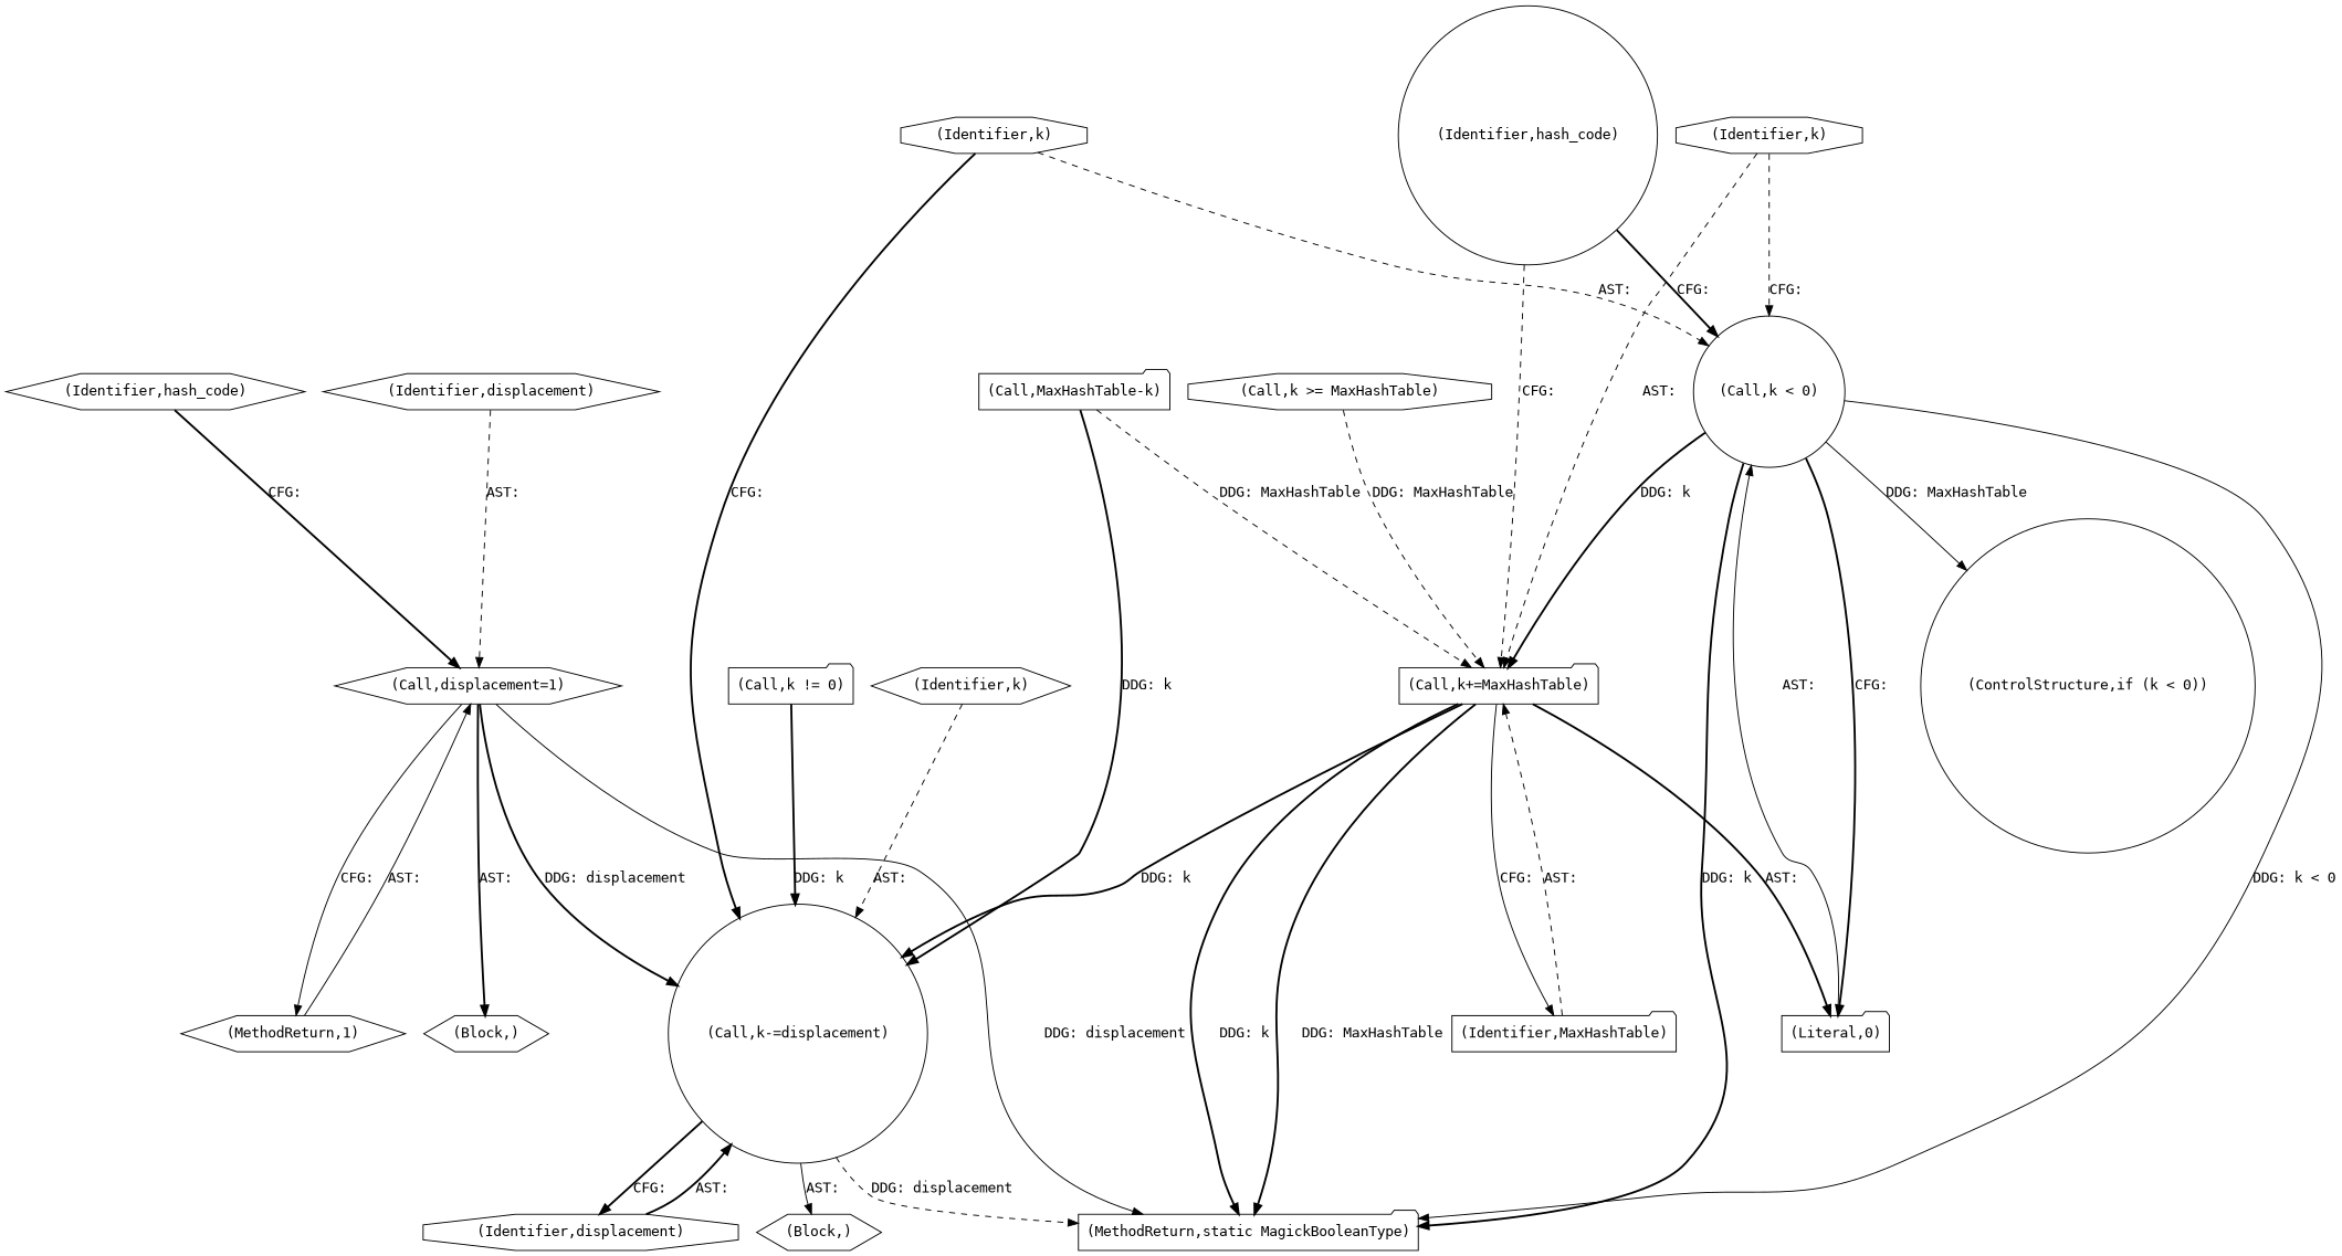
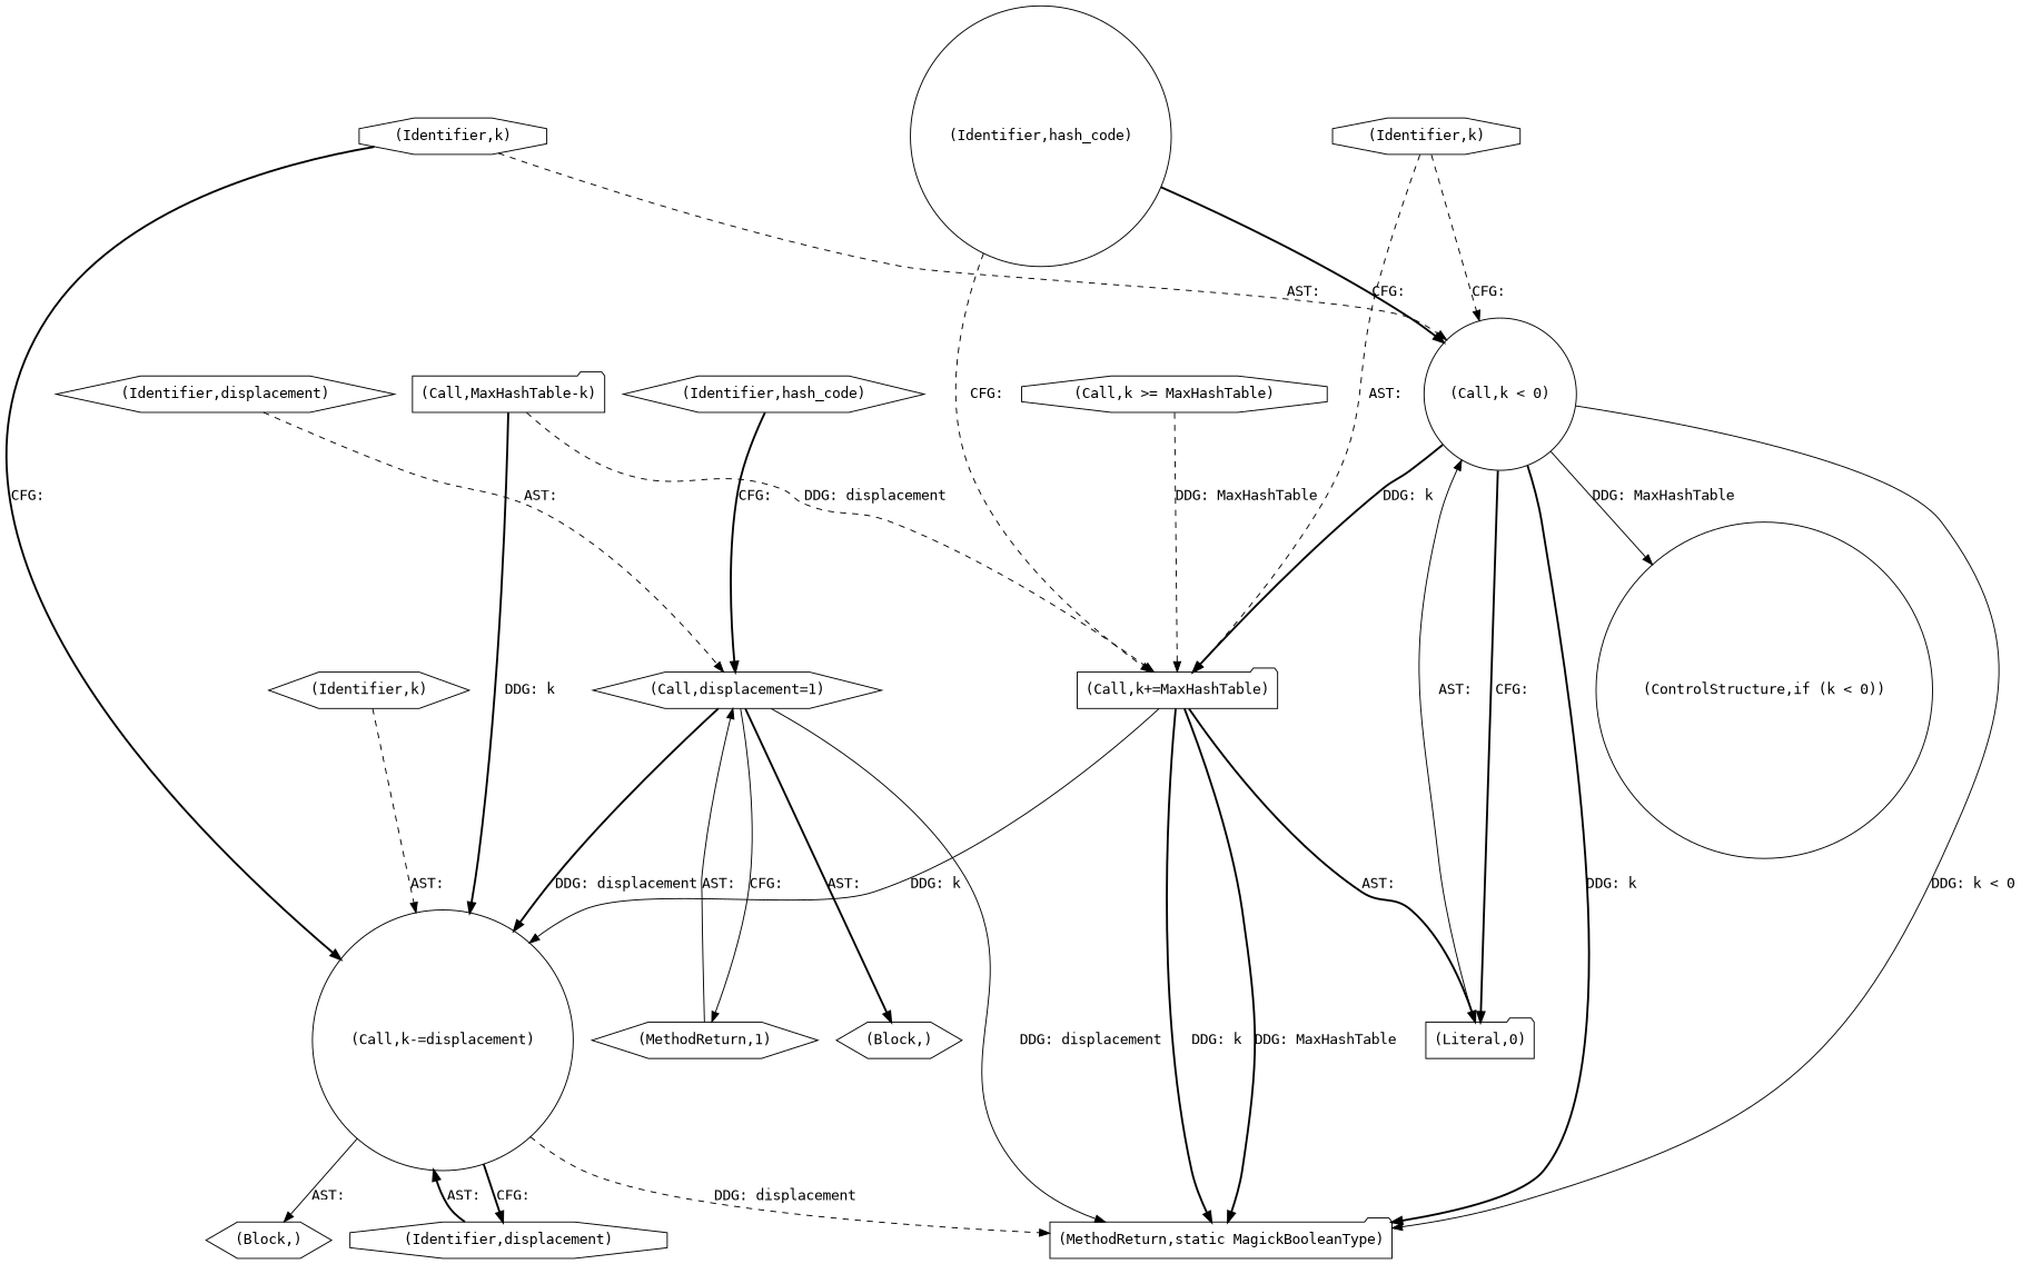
  digraph {
    fontname="DejaVu Sans Mono"
    node [fontname="DejaVu Sans Mono" shape=hexagon]
    edge [fontname="DejaVu Sans Mono" style=bold]
    n1 [label="(Call,displacement=1)"]
    n2 [label="(Call,k-=displacement)" shape=circle]
    n3 [label="(MethodReturn,static MagickBooleanType)" shape=folder]
    n4 [label="(Block,)"]
    n5 [label="(MethodReturn,1)"]
    n6 [label="(Identifier,displacement)" shape=octagon]
    n7 [label="(Block,)"]
    n8 [label="(Call,k < 0)" shape=circle]
    n9 [label="(Call,k+=MaxHashTable)" shape=folder]
    n10 [label="(Literal,0)" shape=folder]
    n11 [label="(ControlStructure,if (k < 0))" shape=circle]
-   n12 [label="(Identifier,MaxHashTable)" shape=folder]
    n13 [label="(Identifier,k)"]
-   n14 [label="(Call,k != 0)" shape=folder]
    n15 [label="(Call,MaxHashTable-k)" shape=folder]
    n16 [label="(Call,k >= MaxHashTable)" shape=octagon]
    n17 [label="(Identifier,hash_code)" shape=circle]
    n18 [label="(Identifier,displacement)"]
    n19 [label="(Identifier,k)" shape=octagon]
    n20 [label="(Identifier,k)" shape=octagon]
    n21 [label="(Identifier,hash_code)"]
    n1 -> n2 [label="DDG: displacement"]
    n1 -> n3 [label="DDG: displacement" style=solid]
    n1 -> n4 [label="AST: "]
    n1 -> n5 [label="CFG: " style=solid]
    n2 -> n3 [label="DDG: displacement" style=dashed]
    n2 -> n6 [label="CFG: "]
    n2 -> n7 [label="AST: " style=solid]
    n5 -> n1 [label="AST: " style=solid]
    n6 -> n2 [label="AST: "]
    n8 -> n3 [label="DDG: k"]
    n8 -> n3 [label="DDG: k < 0" style=solid]
    n8 -> n9 [label="DDG: k"]
    n8 -> n10 [label="CFG: "]
    n8 -> n11 [label="DDG: MaxHashTable" style=solid]
-   n9 -> n2 [label="DDG: k"]
+   n9 -> n2 [label="DDG: k" style=solid]
    n9 -> n3 [label="DDG: k"]
    n9 -> n3 [label="DDG: MaxHashTable"]
    n9 -> n10 [label="AST: "]
-   n9 -> n12 [label="CFG: " style=solid]
    n10 -> n8 [label="AST: " style=solid]
-   n12 -> n9 [label="AST: " style=dashed]
    n13 -> n2 [label="AST: " style=dashed]
-   n14 -> n2 [label="DDG: k"]
    n15 -> n2 [label="DDG: k"]
-   n15 -> n9 [label="DDG: MaxHashTable" style=dashed]
+   n15 -> n9 [label="DDG: displacement" style=dashed]
    n16 -> n9 [label="DDG: MaxHashTable" style=dashed]
    n17 -> n8 [label="CFG: "]
    n17 -> n9 [label="CFG: " style=dashed]
    n18 -> n1 [label="AST: " style=dashed]
    n19 -> n8 [label="CFG: " style=dashed]
    n19 -> n9 [label="AST: " style=dashed]
    n20 -> n2 [label="CFG: "]
    n20 -> n8 [label="AST: " style=dashed]
    n21 -> n1 [label="CFG: "]
  }
